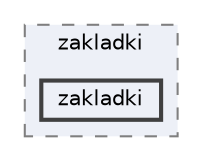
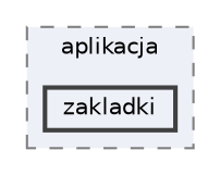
  digraph {
    compound=true
    n1 [color=grey25 fillcolor="#edf0f7" fontname=Helvetica fontsize=10 height=0.2 label=zakladki shape=box style="filled,bold" width=0.4]
    subgraph cluster_1 {
      bgcolor="#edf0f7"
      fontname=Helvetica
      fontsize=10
-     label=zakladki
+     label=aplikacja
      pencolor=grey50
      style="filled,dashed"
      n1
    }
  }
